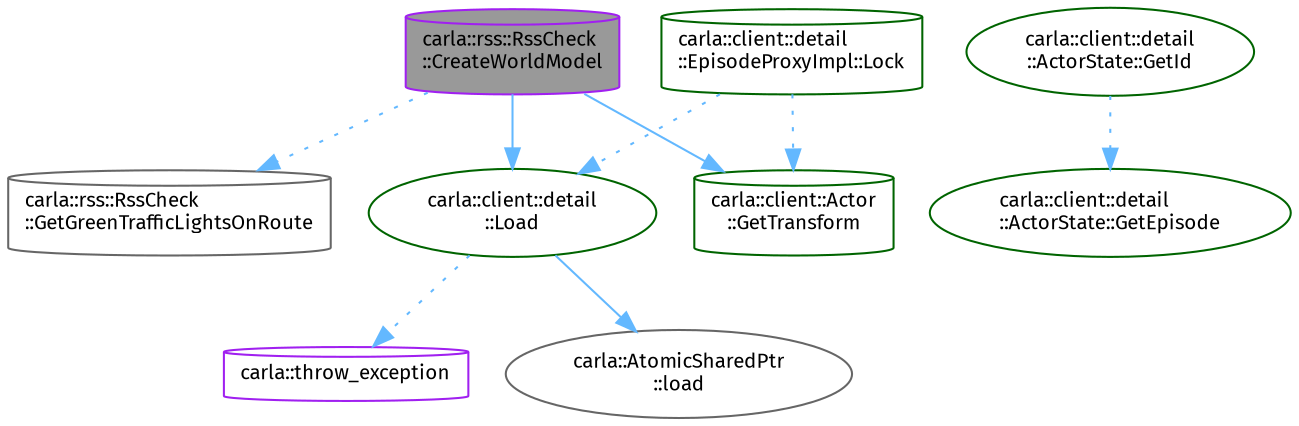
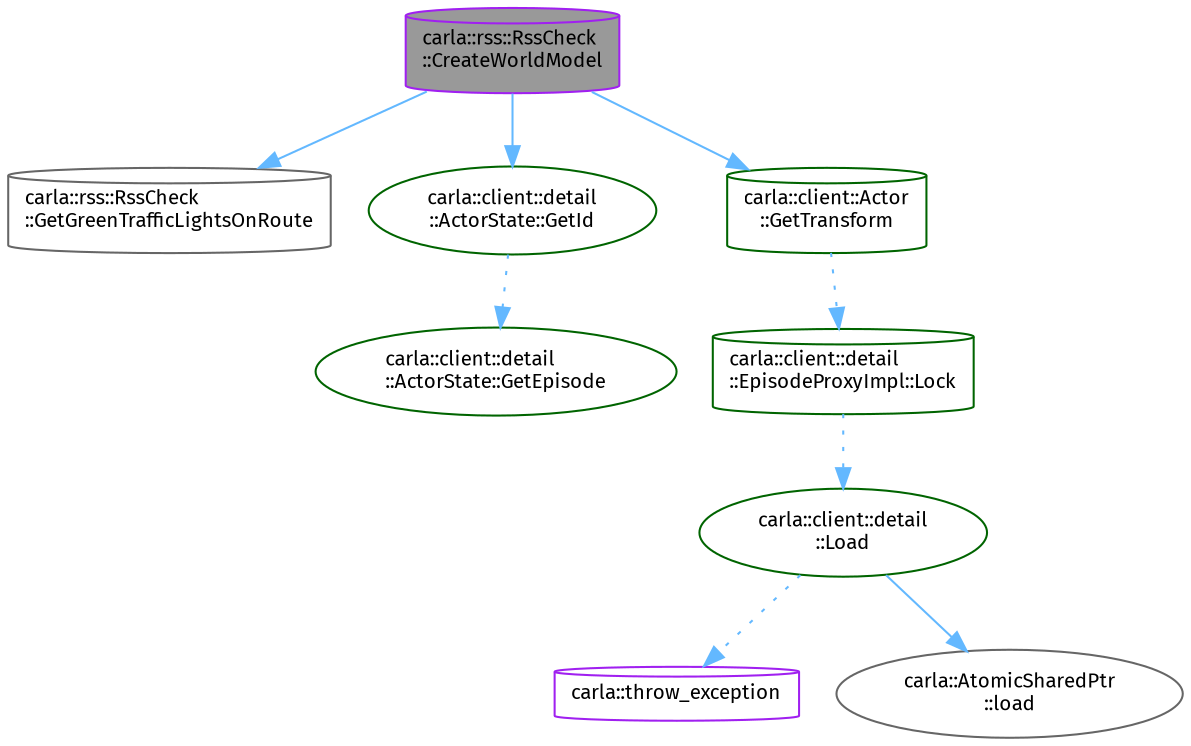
  digraph {
    fontname="Fira Sans"
    rankdir=TB
    node [color=darkgreen fillcolor=white fontname="Fira Sans" fontsize=10 shape=cylinder style=filled]
    edge [color=steelblue1 fontname="Fira Sans" fontsize=10 labelfontname=Helvetica labelfontsize=10 style=solid]
    n1 [color=purple fillcolor=grey60 fontcolor=black height=0.2 label="carla::rss::RssCheck\l::CreateWorldModel" width=0.4]
    n2 [color=gray40 height=0.2 label="carla::rss::RssCheck\l::GetGreenTrafficLightsOnRoute" width=0.4]
    n3 [height=0.2 label="carla::client::detail\l::ActorState::GetId" shape=ellipse width=0.4]
    n4 [height=0.2 label="carla::client::Actor\l::GetTransform" width=0.4]
    n5 [height=0.2 label="carla::client::detail\l::ActorState::GetEpisode" shape=ellipse width=0.4]
    n6 [height=0.2 label="carla::client::detail\l::EpisodeProxyImpl::Lock" width=0.4]
    n7 [height=0.2 label="carla::client::detail\l::Load" shape=ellipse width=0.4]
    n8 [color=purple height=0.2 label="carla::throw_exception" width=0.4]
    n9 [color=gray40 height=0.2 label="carla::AtomicSharedPtr\l::load" shape=ellipse width=0.4]
-   n1 -> n2 [style=dotted]
-   n1 -> n7
+   n1 -> n2
+   n1 -> n3
    n1 -> n4
    n3 -> n5 [style=dotted]
-   n6 -> n4 [style=dotted]
+   n4 -> n6 [style=dotted]
    n6 -> n7 [style=dotted]
    n7 -> n8 [style=dotted]
    n7 -> n9
  }
